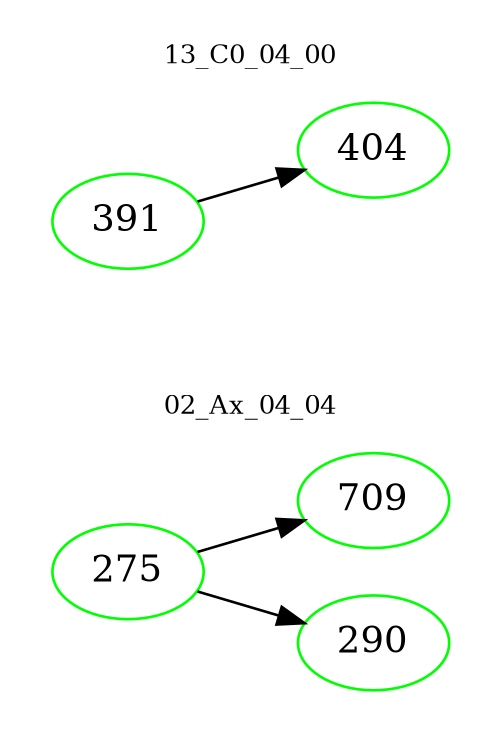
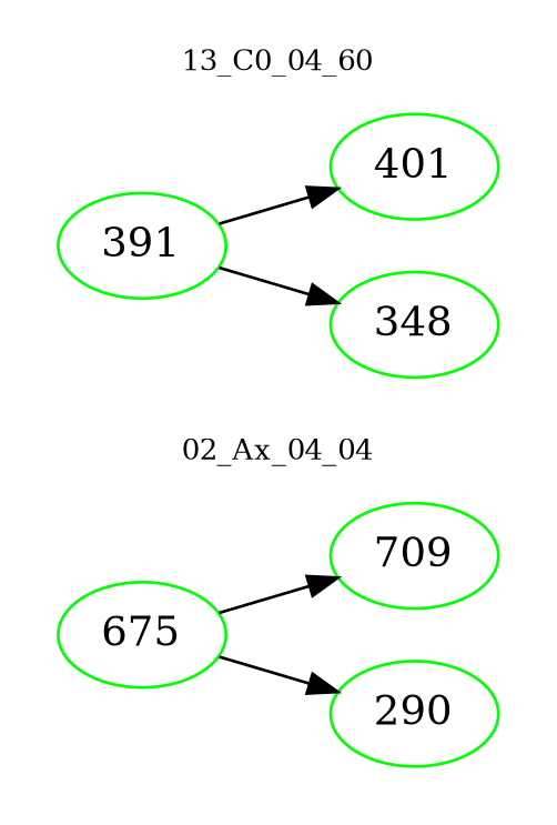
  digraph {
    rankdir=LR
    node [color=green]
    edge [color=black]
-   n1 [label=275]
+   n1 [label=675]
    n2 [label=290]
    n3 [label=709]
    n4 [label=391]
-   n6 [label=404]
+   n5 [label=348]
+   n6 [label=401]
    subgraph cluster_1 {
      color=white
      fontsize=10
      label="02_Ax_04_04"
      n1
      n2
      n3
    }
    subgraph cluster_2 {
      color=white
      fontsize=10
-     label="13_C0_04_00"
+     label="13_C0_04_60"
      n4
+     n5
      n6
    }
    n1 -> n2
    n1 -> n3
+   n4 -> n5
    n4 -> n6
  }
